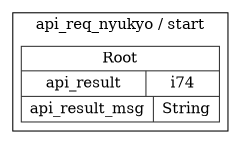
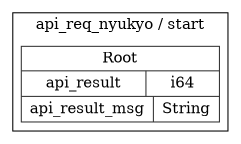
  digraph {
    rankdir=LR
-   n1 [color=gray20 label="<Root> Root  | { api_result | <api_result> i74 } | { api_result_msg | <api_result_msg> String }" shape=record style=solid]
+   n1 [color=gray20 label="<Root> Root  | { api_result | <api_result> i64 } | { api_result_msg | <api_result_msg> String }" shape=record style=solid]
    subgraph cluster_1 {
      label="api_req_nyukyo / start"
      n1
    }
  }
